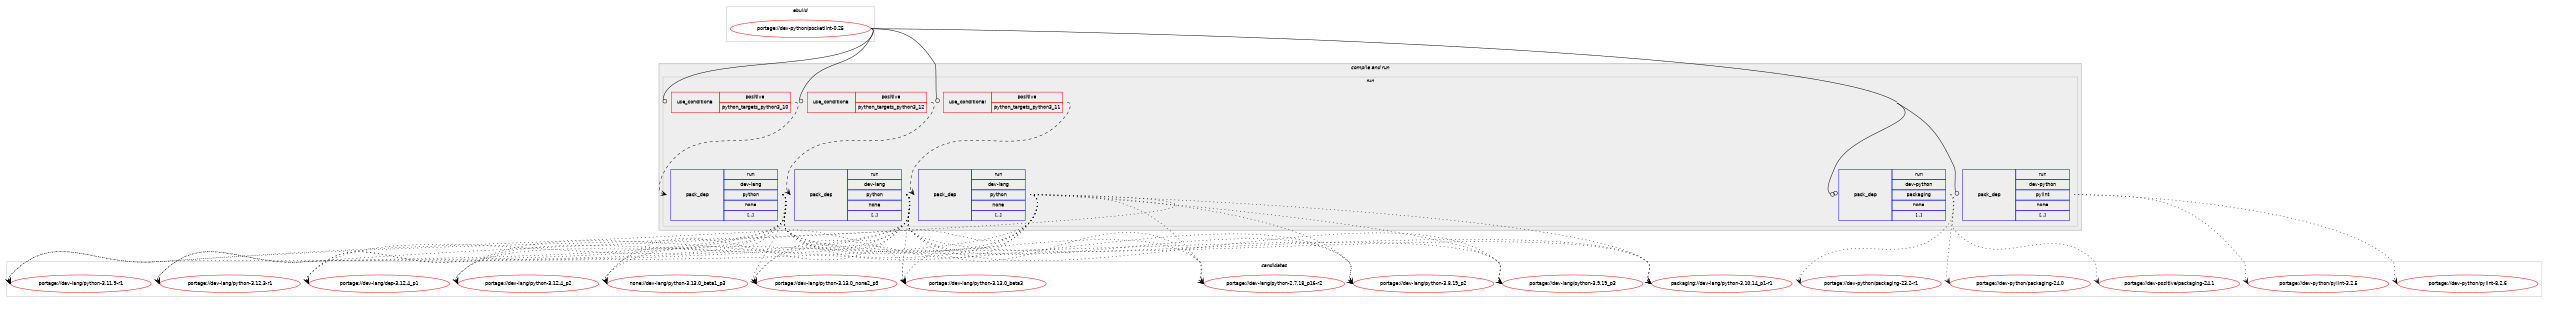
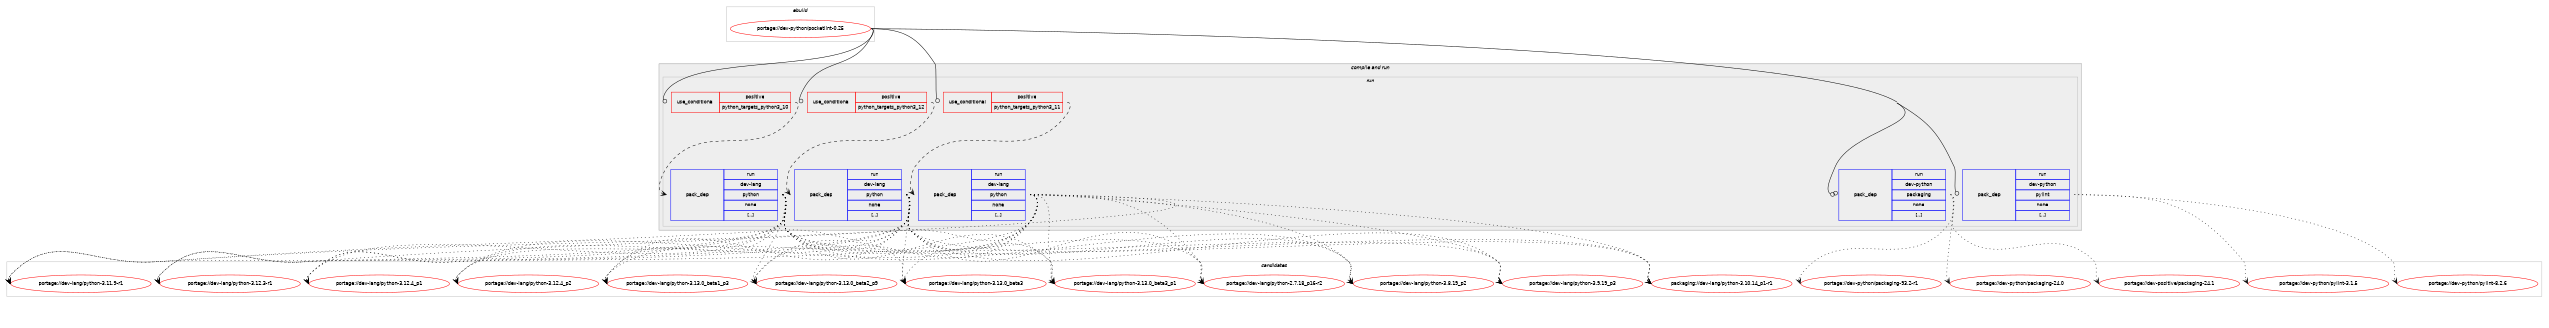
  digraph {
    compound=true
    concentrate=true
    fontname=Helvetica
    fontsize=10
    newrank=true
    rankdir=TB
    ranksep=1.5
    node [color=red fontname=Helvetica fontsize=10]
    edge [arrowhead=vee headport=w style=dotted tailport=e weight=100]
    n1 [label="portage://dev-python/pocketlint-0.25" width=4]
    n2 [color=blue label=<<TABLE BORDER="0" CELLBORDER="1" CELLSPACING="0" CELLPADDING="4" WIDTH="220"><TR><TD ROWSPAN="6" CELLPADDING="30">pack_dep</TD></TR><TR><TD WIDTH="110">run</TD></TR><TR><TD>dev-lang</TD></TR><TR><TD>python</TD></TR><TR><TD>none</TD></TR><TR><TD>[,,]</TD></TR></TABLE>> shape=none]
    n3 [label=<<TABLE BORDER="0" CELLBORDER="1" CELLSPACING="0" CELLPADDING="4"><TR><TD ROWSPAN="3" CELLPADDING="10">use_conditional</TD></TR><TR><TD>positive</TD></TR><TR><TD>python_targets_python3_10</TD></TR></TABLE>> shape=none]
    n4 [color=blue label=<<TABLE BORDER="0" CELLBORDER="1" CELLSPACING="0" CELLPADDING="4" WIDTH="220"><TR><TD ROWSPAN="6" CELLPADDING="30">pack_dep</TD></TR><TR><TD WIDTH="110">run</TD></TR><TR><TD>dev-lang</TD></TR><TR><TD>python</TD></TR><TR><TD>none</TD></TR><TR><TD>[,,]</TD></TR></TABLE>> shape=none]
    n5 [label=<<TABLE BORDER="0" CELLBORDER="1" CELLSPACING="0" CELLPADDING="4"><TR><TD ROWSPAN="3" CELLPADDING="10">use_conditional</TD></TR><TR><TD>positive</TD></TR><TR><TD>python_targets_python3_11</TD></TR></TABLE>> shape=none]
    n6 [color=blue label=<<TABLE BORDER="0" CELLBORDER="1" CELLSPACING="0" CELLPADDING="4" WIDTH="220"><TR><TD ROWSPAN="6" CELLPADDING="30">pack_dep</TD></TR><TR><TD WIDTH="110">run</TD></TR><TR><TD>dev-lang</TD></TR><TR><TD>python</TD></TR><TR><TD>none</TD></TR><TR><TD>[,,]</TD></TR></TABLE>> shape=none]
    n7 [label=<<TABLE BORDER="0" CELLBORDER="1" CELLSPACING="0" CELLPADDING="4"><TR><TD ROWSPAN="3" CELLPADDING="10">use_conditional</TD></TR><TR><TD>positive</TD></TR><TR><TD>python_targets_python3_12</TD></TR></TABLE>> shape=none]
    n8 [color=blue label=<<TABLE BORDER="0" CELLBORDER="1" CELLSPACING="0" CELLPADDING="4" WIDTH="220"><TR><TD ROWSPAN="6" CELLPADDING="30">pack_dep</TD></TR><TR><TD WIDTH="110">run</TD></TR><TR><TD>dev-python</TD></TR><TR><TD>packaging</TD></TR><TR><TD>none</TD></TR><TR><TD>[,,]</TD></TR></TABLE>> shape=none]
    n9 [color=blue label=<<TABLE BORDER="0" CELLBORDER="1" CELLSPACING="0" CELLPADDING="4" WIDTH="220"><TR><TD ROWSPAN="6" CELLPADDING="30">pack_dep</TD></TR><TR><TD WIDTH="110">run</TD></TR><TR><TD>dev-python</TD></TR><TR><TD>pylint</TD></TR><TR><TD>none</TD></TR><TR><TD>[,,]</TD></TR></TABLE>> shape=none]
+   n10 [label="portage://dev-lang/python-3.13.0_beta3_p1" width=4]
    n11 [label="portage://dev-lang/python-3.13.0_beta3" width=4]
-   n12 [label="portage://dev-lang/python-3.13.0_none2_p9" width=4]
-   n13 [label="none://dev-lang/python-3.13.0_beta1_p3" width=4]
+   n12 [label="portage://dev-lang/python-3.13.0_beta2_p9" width=4]
+   n13 [label="portage://dev-lang/python-3.13.0_beta1_p3" width=4]
    n14 [label="portage://dev-lang/python-3.12.4_p2" width=4]
-   n15 [label="portage://dev-lang/dep-3.12.4_p1" width=4]
+   n15 [label="portage://dev-lang/python-3.12.4_p1" width=4]
    n16 [label="portage://dev-lang/python-3.12.3-r1" width=4]
    n17 [label="portage://dev-lang/python-3.11.9-r1" width=4]
    n18 [label="packaging://dev-lang/python-3.10.14_p1-r1" width=4]
    n19 [label="portage://dev-lang/python-3.9.19_p3" width=4]
    n20 [label="portage://dev-lang/python-3.8.19_p2" width=4]
    n21 [label="portage://dev-lang/python-2.7.18_p16-r2" width=4]
    n22 [label="portage://dev-positive/packaging-24.1" width=4]
    n23 [label="portage://dev-python/packaging-24.0" width=4]
-   n24 [label="portage://dev-python/packaging-23.2-r1" width=4]
+   n24 [label="portage://dev-python/packaging-93.2-r1" width=4]
    n25 [label="portage://dev-python/pylint-8.2.6" width=4]
-   n26 [label="portage://dev-python/pylint-3.2.5" width=4]
+   n26 [label="portage://dev-python/pylint-3.1.5" width=4]
    subgraph cluster_1 {
      color=gray
      label=<<i>ebuild</i>>
      n1
    }
    subgraph cluster_2 {
      color=gray
      label=<<i>dependencies</i>>
      subgraph cluster_3 {
        color=gray
        fillcolor="#eeeeee"
        label=<<i>compile</i>>
        style=filled
      }
      subgraph cluster_4 {
        color=gray
        fillcolor="#eeeeee"
        label=<<i>compile and run</i>>
        style=filled
      }
      subgraph cluster_5 {
        color=gray
        fillcolor="#eeeeee"
        label=<<i>run</i>>
        style=filled
        subgraph sub_6 {
          color=gray
          fillcolor="#eeeeee"
          label=<<i>run</i>>
          style=filled
          n3
          subgraph sub_7 {
            color=gray
            fillcolor="#eeeeee"
            label=<<i>run</i>>
            style=filled
            n2
          }
        }
        subgraph sub_8 {
          color=gray
          fillcolor="#eeeeee"
          label=<<i>run</i>>
          style=filled
          n5
          subgraph sub_9 {
            color=gray
            fillcolor="#eeeeee"
            label=<<i>run</i>>
            style=filled
            n4
          }
        }
        subgraph sub_10 {
          color=gray
          fillcolor="#eeeeee"
          label=<<i>run</i>>
          style=filled
          n7
          subgraph sub_11 {
            color=gray
            fillcolor="#eeeeee"
            label=<<i>run</i>>
            style=filled
            n6
          }
        }
        subgraph sub_12 {
          color=gray
          fillcolor="#eeeeee"
          label=<<i>run</i>>
          style=filled
          n8
        }
        subgraph sub_13 {
          color=gray
          fillcolor="#eeeeee"
          label=<<i>run</i>>
          style=filled
          n9
        }
      }
    }
    subgraph cluster_14 {
      color=gray
      label=<<i>candidates</i>>
      rank=same
      subgraph sub_15 {
        color=black
        label=<<i>candidates</i>>
        nodesep=1
        rank=same
+       n10
        n11
        n12
        n13
        n14
        n15
        n16
        n17
        n18
        n19
        n20
        n21
      }
      subgraph sub_16 {
        color=black
        label=<<i>candidates</i>>
        nodesep=1
        rank=same
+       n10
        n11
        n12
        n13
        n14
        n15
        n16
        n17
        n18
        n19
        n20
        n21
      }
      subgraph sub_17 {
        color=black
        label=<<i>candidates</i>>
        nodesep=1
        rank=same
+       n10
        n11
        n12
        n13
        n14
        n15
        n16
        n17
        n18
        n19
        n20
        n21
      }
      subgraph sub_18 {
        color=black
        label=<<i>candidates</i>>
        nodesep=1
        rank=same
        n22
        n23
        n24
      }
      subgraph sub_19 {
        color=black
        label=<<i>candidates</i>>
        nodesep=1
        rank=same
        n25
        n26
      }
    }
    n1 -> n3 [arrowhead=odot style=solid weight=20]
    n1 -> n5 [arrowhead=odot style=solid weight=20]
    n1 -> n7 [arrowhead=odot style=solid weight=20]
    n1 -> n8 [arrowhead=odot style=solid weight=20]
    n1 -> n9 [arrowhead=odot style=solid weight=20]
+   n2 -> n10
    n2 -> n11
    n2 -> n12
    n2 -> n13
    n2 -> n14
    n2 -> n15
    n2 -> n16
    n2 -> n17
    n2 -> n18
    n2 -> n19
    n2 -> n20
    n2 -> n21
    n3 -> n2 [style=dashed weight=20]
+   n4 -> n10
    n4 -> n11
    n4 -> n12
    n4 -> n13
    n4 -> n14
    n4 -> n15
    n4 -> n16
    n4 -> n17
    n4 -> n18
    n4 -> n19
    n4 -> n20
    n4 -> n21
    n5 -> n4 [style=dashed weight=20]
+   n6 -> n10
    n6 -> n11
    n6 -> n12
    n6 -> n13
    n6 -> n14
    n6 -> n15
    n6 -> n16
    n6 -> n17
    n6 -> n18
    n6 -> n19
    n6 -> n20
    n6 -> n21
    n7 -> n6 [style=dashed weight=20]
    n8 -> n22
    n8 -> n23
    n8 -> n24
    n9 -> n25
    n9 -> n26
  }
